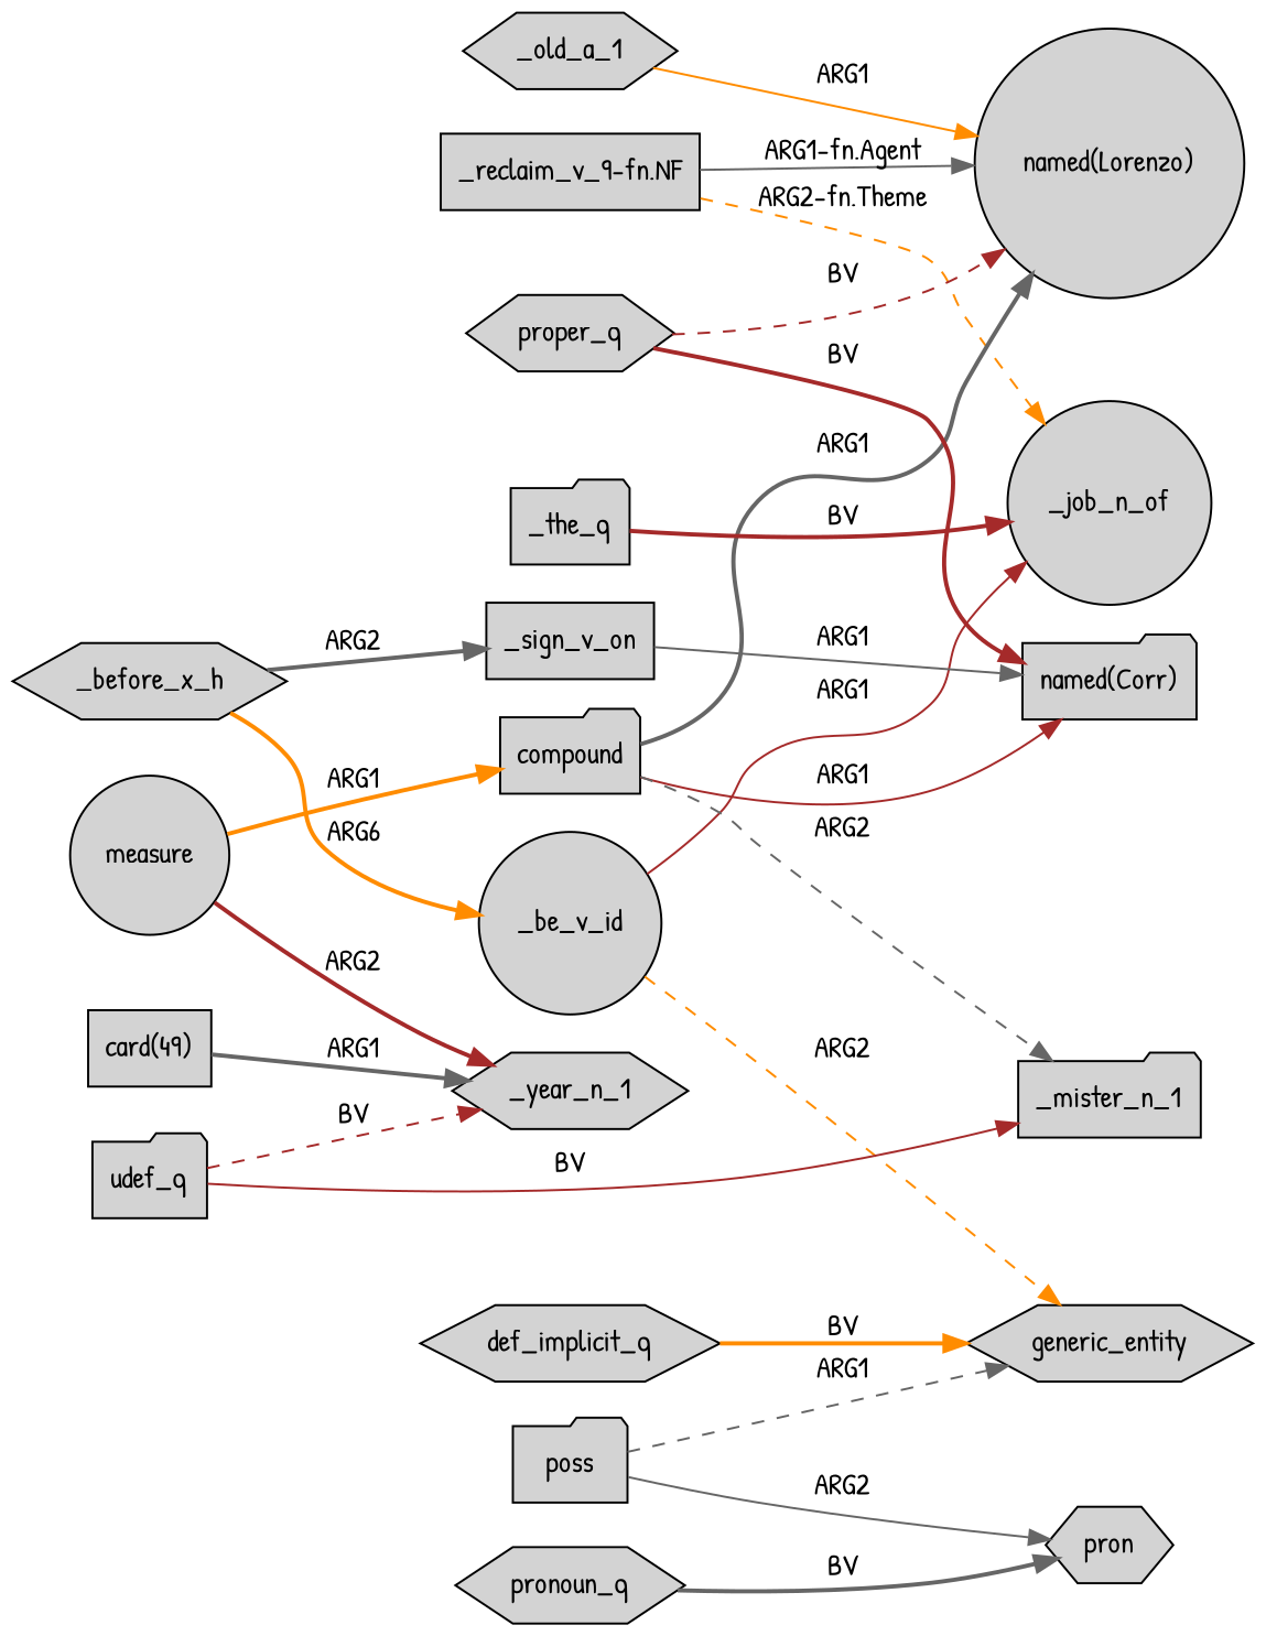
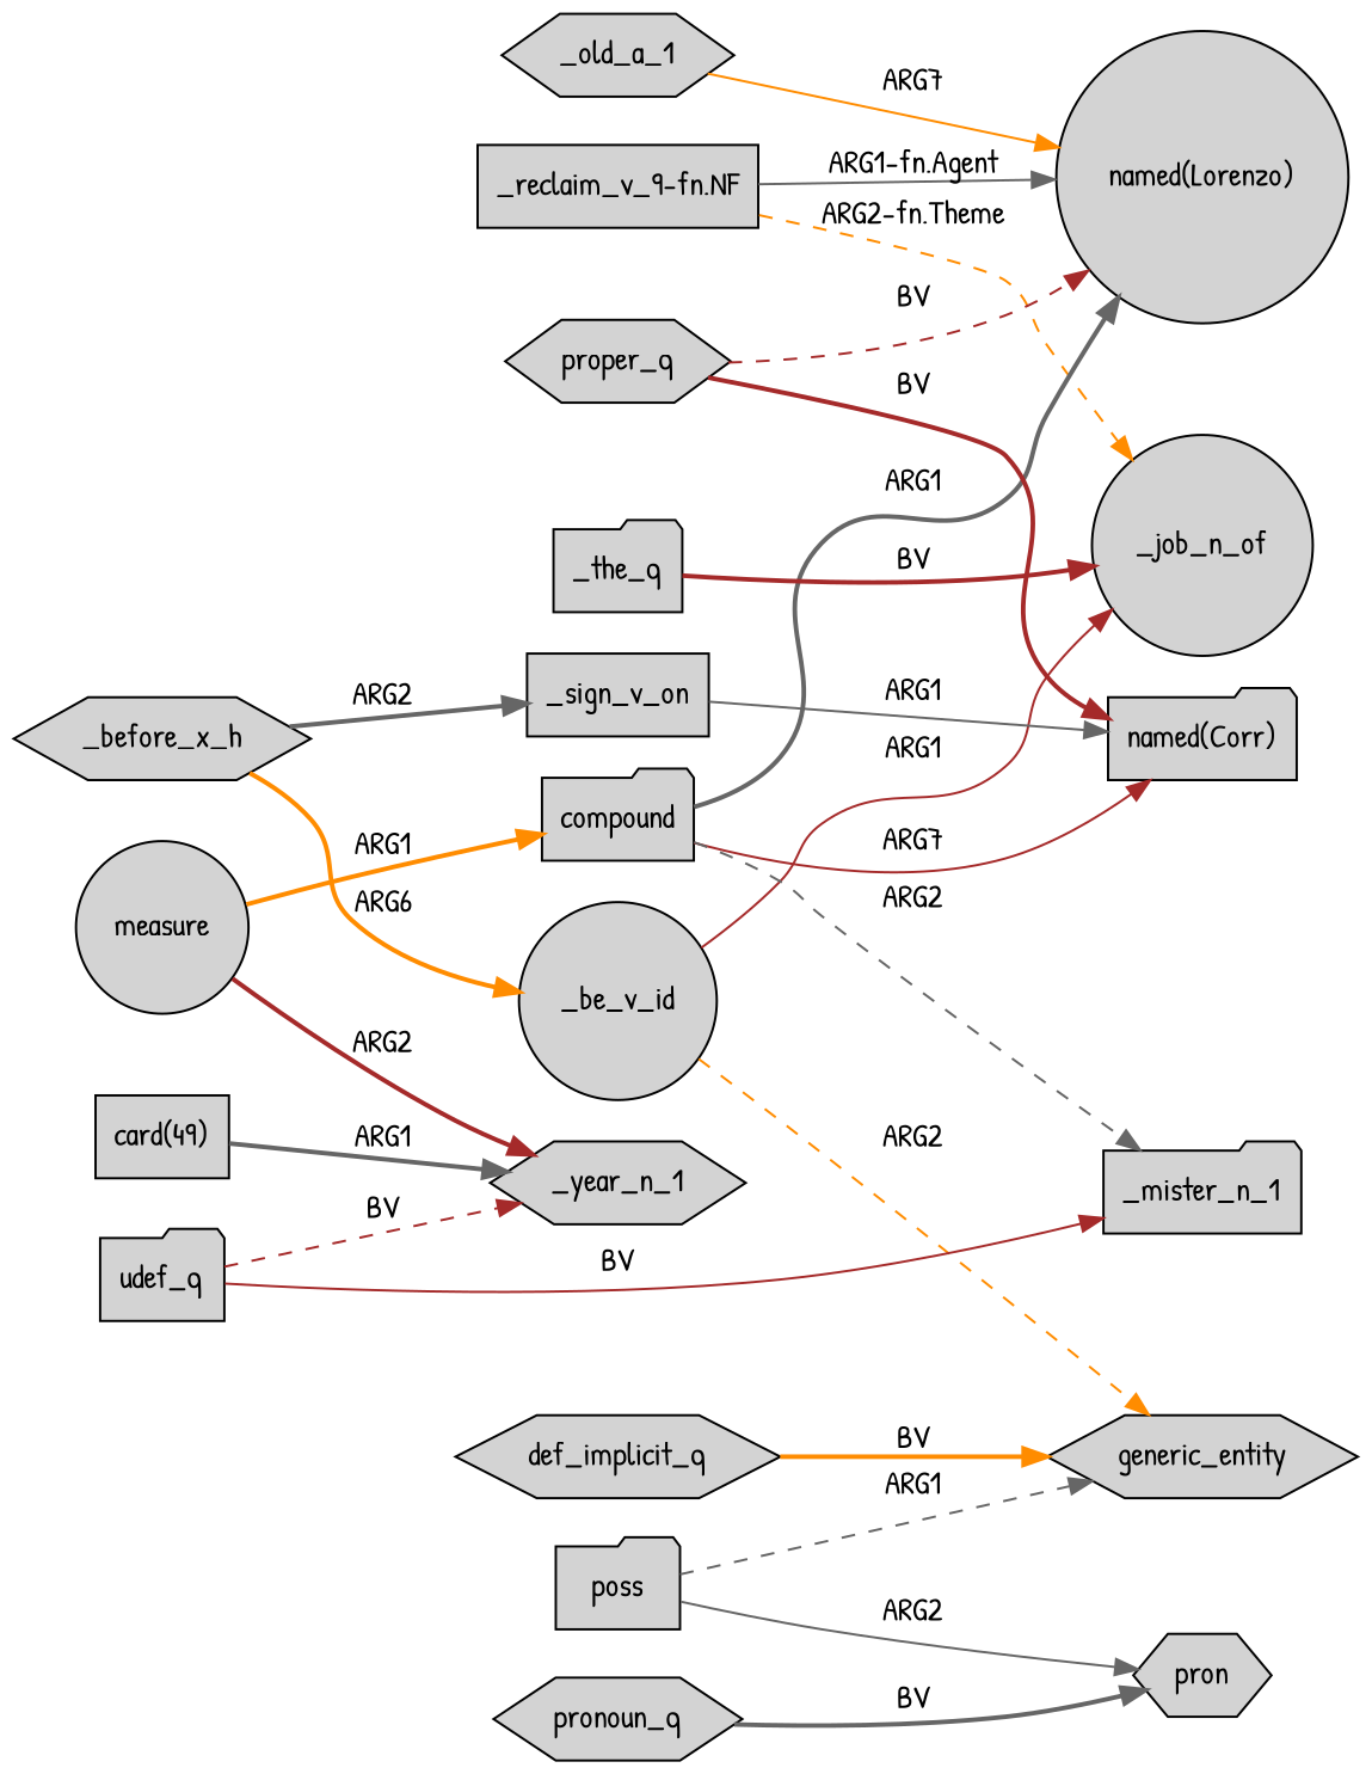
  digraph {
    fontname="Patrick Hand"
    rankdir=LR
    node [fontname="Patrick Hand" shape=hexagon style=filled]
    edge [color=gray40 fontname="Patrick Hand" style=bold]
    n1 [label="_reclaim_v_9-fn.NF" shape=box]
    "named(Lorenzo)" [shape=circle]
    _job_n_of [shape=circle]
    _be_v_id [shape=circle]
    _before_x_h
    _sign_v_on [shape=box]
    generic_entity
    "named(Corr)" [shape=folder]
    compound [shape=folder]
    _mister_n_1 [shape=folder]
    _old_a_1
    poss [shape=folder]
    pron
    measure [shape=circle]
    _year_n_1
    udef_q [shape=folder]
    pronoun_q
    _the_q [shape=folder]
    def_implicit_q
    "card(49)" [shape=box]
    proper_q
    n1 -> "named(Lorenzo)" [label="ARG1-fn.Agent" style=solid]
    n1 -> _job_n_of [color=darkorange label="ARG2-fn.Theme" style=dashed]
    _be_v_id -> _job_n_of [color=brown label=ARG1 style=solid]
    _be_v_id -> generic_entity [color=darkorange label=ARG2 style=dashed]
    _before_x_h -> _be_v_id [color=darkorange label=ARG6]
    _before_x_h -> _sign_v_on [label=ARG2]
    _sign_v_on -> "named(Corr)" [label=ARG1 style=solid]
    compound -> "named(Lorenzo)" [label=ARG1]
-   compound -> "named(Corr)" [color=brown label=ARG1 style=solid]
+   compound -> "named(Corr)" [color=brown label=ARG7 style=solid]
    compound -> _mister_n_1 [label=ARG2 style=dashed]
-   _old_a_1 -> "named(Lorenzo)" [color=darkorange label=ARG1 style=solid]
+   _old_a_1 -> "named(Lorenzo)" [color=darkorange label=ARG7 style=solid]
    poss -> generic_entity [label=ARG1 style=dashed]
    poss -> pron [label=ARG2 style=solid]
    measure -> compound [color=darkorange label=ARG1]
    measure -> _year_n_1 [color=brown label=ARG2]
    udef_q -> _mister_n_1 [color=brown label=BV style=solid]
    udef_q -> _year_n_1 [color=brown label=BV style=dashed]
    pronoun_q -> pron [label=BV]
    _the_q -> _job_n_of [color=brown label=BV]
    def_implicit_q -> generic_entity [color=darkorange label=BV]
    "card(49)" -> _year_n_1 [label=ARG1]
    proper_q -> "named(Lorenzo)" [color=brown label=BV style=dashed]
    proper_q -> "named(Corr)" [color=brown label=BV]
  }
